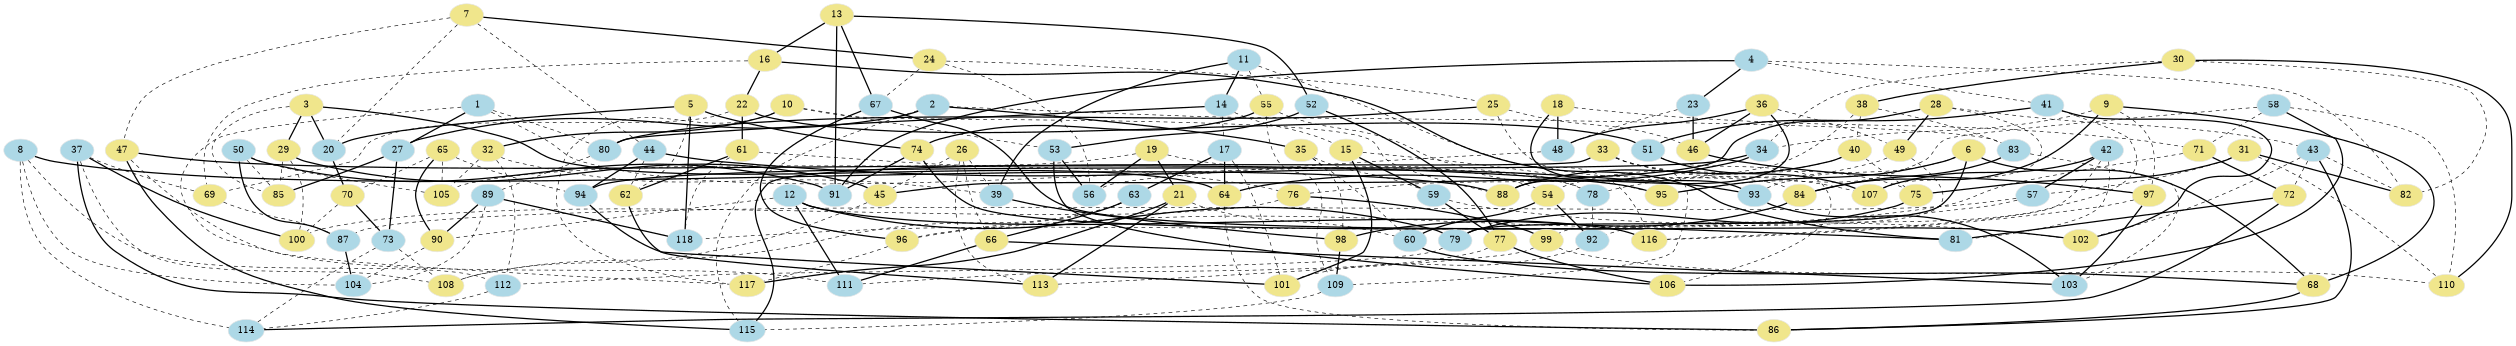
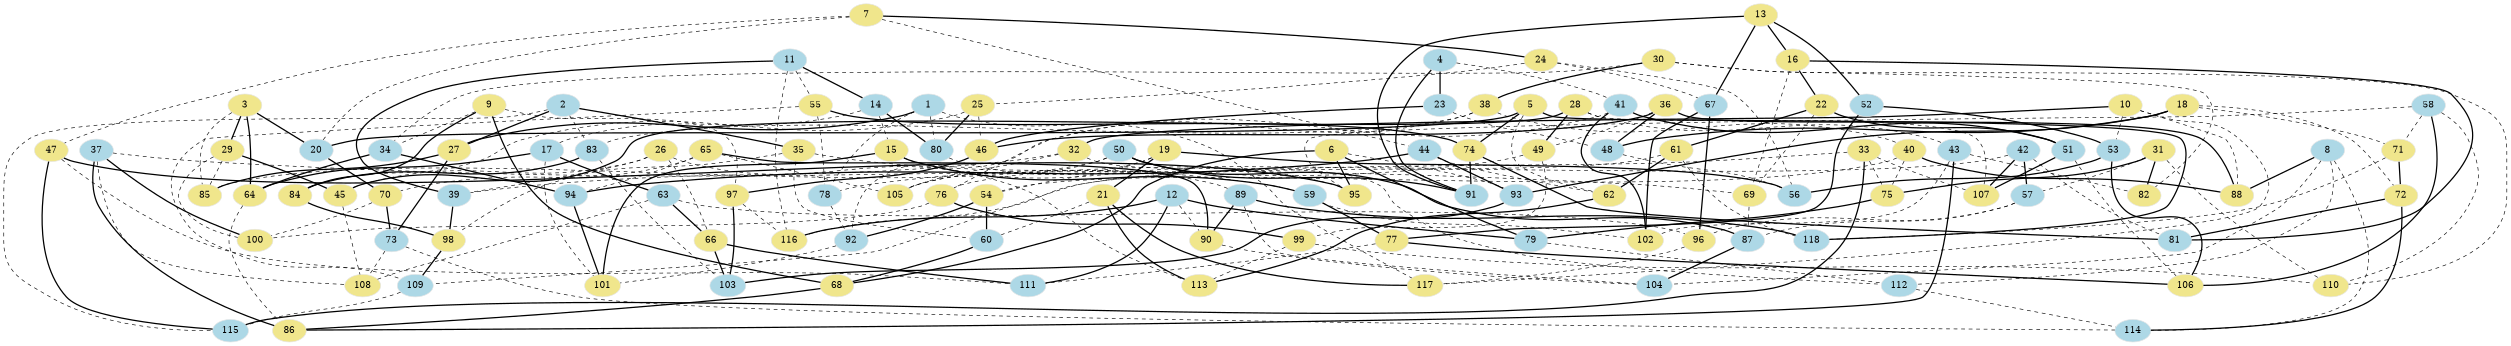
  graph {
    node [color=gray90 fillcolor=khaki style=filled]
    edge [style=dashed]
    1 [fillcolor=lightblue]
-   27 [fillcolor=lightblue]
+   27
    78 [fillcolor=lightblue]
    80 [fillcolor=lightblue]
    117
    85
    73 [fillcolor=lightblue]
    92 [fillcolor=lightblue]
    89 [fillcolor=lightblue]
    2 [fillcolor=lightblue]
    35
    83 [fillcolor=lightblue]
    115 [fillcolor=lightblue]
    59 [fillcolor=lightblue]
    60 [fillcolor=lightblue]
    98
    84
    103 [fillcolor=lightblue]
    20 [fillcolor=lightblue]
    3
    29
    64
    70
    45
    100
    86
    4 [fillcolor=lightblue]
    23 [fillcolor=lightblue]
    41 [fillcolor=lightblue]
    82
    91 [fillcolor=lightblue]
    48 [fillcolor=lightblue]
    46
    51 [fillcolor=lightblue]
    102
    5
    62
    74
    118 [fillcolor=lightblue]
    113
    81 [fillcolor=lightblue]
    6
    68
    79 [fillcolor=lightblue]
    93 [fillcolor=lightblue]
    95
    112 [fillcolor=lightblue]
    7
    24
    44 [fillcolor=lightblue]
    47
    67 [fillcolor=lightblue]
    56 [fillcolor=lightblue]
    25
    94 [fillcolor=lightblue]
    111 [fillcolor=lightblue]
    8 [fillcolor=lightblue]
    88
    104 [fillcolor=lightblue]
    114 [fillcolor=lightblue]
    9
    34 [fillcolor=lightblue]
    97
    116
    10
    32
    53 [fillcolor=lightblue]
    39 [fillcolor=lightblue]
    105
    106
    11 [fillcolor=lightblue]
    14 [fillcolor=lightblue]
    55
    15
    17 [fillcolor=lightblue]
    109 [fillcolor=lightblue]
    12 [fillcolor=lightblue]
    90
    13
    16
    52 [fillcolor=lightblue]
    22
    69
    77
    96
    101
    63 [fillcolor=lightblue]
    61
    87 [fillcolor=lightblue]
    66
    108
    18
    71
    72
    19
    21
    54
    107
    76
    26
    28
    43 [fillcolor=lightblue]
    49
    99
    30
    38
    110
    40
    31
    57 [fillcolor=lightblue]
    75
    33
    36
    37 [fillcolor=lightblue]
    42 [fillcolor=lightblue]
    50 [fillcolor=lightblue]
    58 [fillcolor=lightblue]
    65
    1 -- 27 [style=bold]
    1 -- 78
    1 -- 80
    1 -- 117
    27 -- 85 [style=bold]
    27 -- 73 [style=bold]
    78 -- 92
    80 -- 89
    73 -- 114
    73 -- 108
    92 -- 101
    89 -- 118 [style=bold]
    89 -- 104
    89 -- 90 [style=bold]
    2 -- 27 [style=bold]
    2 -- 35 [style=bold]
    2 -- 83
    2 -- 115
    35 -- 59
    35 -- 60
    35 -- 98
    83 -- 84 [style=bold]
    83 -- 103
    59 -- 102
    59 -- 77 [style=bold]
    60 -- 68 [style=bold]
    98 -- 109 [style=bold]
    84 -- 98 [style=bold]
    20 -- 70 [style=bold]
    3 -- 85
    3 -- 20 [style=bold]
    3 -- 29 [style=bold]
    3 -- 64 [style=bold]
    29 -- 85
    29 -- 45 [style=bold]
    29 -- 100
    64 -- 86
    70 -- 73 [style=bold]
    70 -- 100
    45 -- 108
    4 -- 23 [style=bold]
    4 -- 41
-   4 -- 82
    4 -- 91 [style=bold]
    23 -- 48
    23 -- 46 [style=bold]
    41 -- 92
    41 -- 51 [style=bold]
    41 -- 102 [style=bold]
    48 -- 56
    46 -- 97 [style=bold]
    51 -- 106
    51 -- 107 [style=bold]
    5 -- 20 [style=bold]
    5 -- 62
    5 -- 74 [style=bold]
    5 -- 118 [style=bold]
    62 -- 113 [style=bold]
    74 -- 91 [style=bold]
    74 -- 81 [style=bold]
    6 -- 68 [style=bold]
    6 -- 79 [style=bold]
    6 -- 93
    6 -- 95 [style=bold]
    68 -- 86 [style=bold]
    79 -- 112
    93 -- 103 [style=bold]
    112 -- 114
    7 -- 20
    7 -- 24 [style=bold]
    7 -- 44
    7 -- 47
    24 -- 67
    24 -- 56
    24 -- 25
    44 -- 62
    44 -- 93 [style=bold]
    44 -- 94 [style=bold]
    47 -- 115 [style=bold]
    47 -- 95 [style=bold]
    47 -- 111
    67 -- 102 [style=bold]
    67 -- 96 [style=bold]
    25 -- 80 [style=bold]
    25 -- 84
    25 -- 46
    94 -- 101 [style=bold]
    8 -- 112
    8 -- 88 [style=bold]
    8 -- 104
    8 -- 114
    9 -- 84 [style=bold]
    9 -- 68 [style=bold]
    9 -- 34
    9 -- 97
    34 -- 64 [style=bold]
    34 -- 94 [style=bold]
    97 -- 103 [style=bold]
    97 -- 116
    10 -- 117
    10 -- 88
    10 -- 32 [style=bold]
    10 -- 53
    32 -- 112
    32 -- 39
    32 -- 105
    53 -- 56 [style=bold]
    53 -- 106 [style=bold]
    39 -- 98 [style=bold]
    11 -- 116
    11 -- 39 [style=bold]
    11 -- 14 [style=bold]
    11 -- 55
    14 -- 80 [style=bold]
    14 -- 15
    14 -- 17
    55 -- 78
    55 -- 74 [style=bold]
    55 -- 109
    15 -- 59 [style=bold]
    15 -- 95
    15 -- 101 [style=bold]
    17 -- 64 [style=bold]
    17 -- 101
    17 -- 63 [style=bold]
    109 -- 115
    12 -- 79 [style=bold]
    12 -- 111 [style=bold]
    12 -- 116 [style=bold]
    12 -- 90
    90 -- 104
    13 -- 91 [style=bold]
    13 -- 67 [style=bold]
    13 -- 16 [style=bold]
    13 -- 52 [style=bold]
    16 -- 81 [style=bold]
    16 -- 22 [style=bold]
    16 -- 69
    52 -- 53 [style=bold]
    52 -- 77 [style=bold]
    22 -- 51 [style=bold]
    22 -- 69
    22 -- 61 [style=bold]
    69 -- 87
    77 -- 111
    77 -- 106 [style=bold]
    96 -- 117
    63 -- 96
    63 -- 66 [style=bold]
    63 -- 108
    61 -- 62 [style=bold]
    61 -- 118
    61 -- 76
    87 -- 104 [style=bold]
    66 -- 103 [style=bold]
    66 -- 111 [style=bold]
    18 -- 48 [style=bold]
    18 -- 93 [style=bold]
    18 -- 71
-   43 -- 72
+   18 -- 72
    71 -- 118
    71 -- 72 [style=bold]
    72 -- 81 [style=bold]
    72 -- 114 [style=bold]
    19 -- 56 [style=bold]
    19 -- 105
    19 -- 21 [style=bold]
    19 -- 54
    21 -- 117 [style=bold]
    21 -- 60
    21 -- 113 [style=bold]
    54 -- 92 [style=bold]
    54 -- 60 [style=bold]
    76 -- 100
    76 -- 99 [style=bold]
    26 -- 45
    26 -- 113
    26 -- 39
    26 -- 66
    28 -- 45 [style=bold]
    28 -- 107
    28 -- 43
    28 -- 49 [style=bold]
    43 -- 86 [style=bold]
    43 -- 82
    43 -- 102
    49 -- 78
    49 -- 99
    99 -- 113
    99 -- 110
    30 -- 82
    30 -- 34
    30 -- 38 [style=bold]
-   30 -- 110 [style=bold]
+   30 -- 110
    38 -- 83
    38 -- 76
    38 -- 40
    40 -- 88 [style=bold]
    40 -- 54
    40 -- 75
    31 -- 82 [style=bold]
    31 -- 110
    31 -- 57
    31 -- 75 [style=bold]
    57 -- 96
    57 -- 87
    75 -- 79 [style=bold]
    33 -- 115 [style=bold]
    33 -- 109
    33 -- 107
    33 -- 75
    36 -- 48 [style=bold]
    36 -- 46 [style=bold]
    36 -- 88 [style=bold]
    36 -- 49
    37 -- 100 [style=bold]
    37 -- 86 [style=bold]
    37 -- 69
    37 -- 108
    42 -- 81
    42 -- 116
    42 -- 107 [style=bold]
    42 -- 57 [style=bold]
    50 -- 85
    50 -- 91 [style=bold]
    50 -- 105
    50 -- 87 [style=bold]
    58 -- 95
    58 -- 106 [style=bold]
    58 -- 71
    58 -- 110
    65 -- 70
    65 -- 94
    65 -- 105
    65 -- 90 [style=bold]
  }
